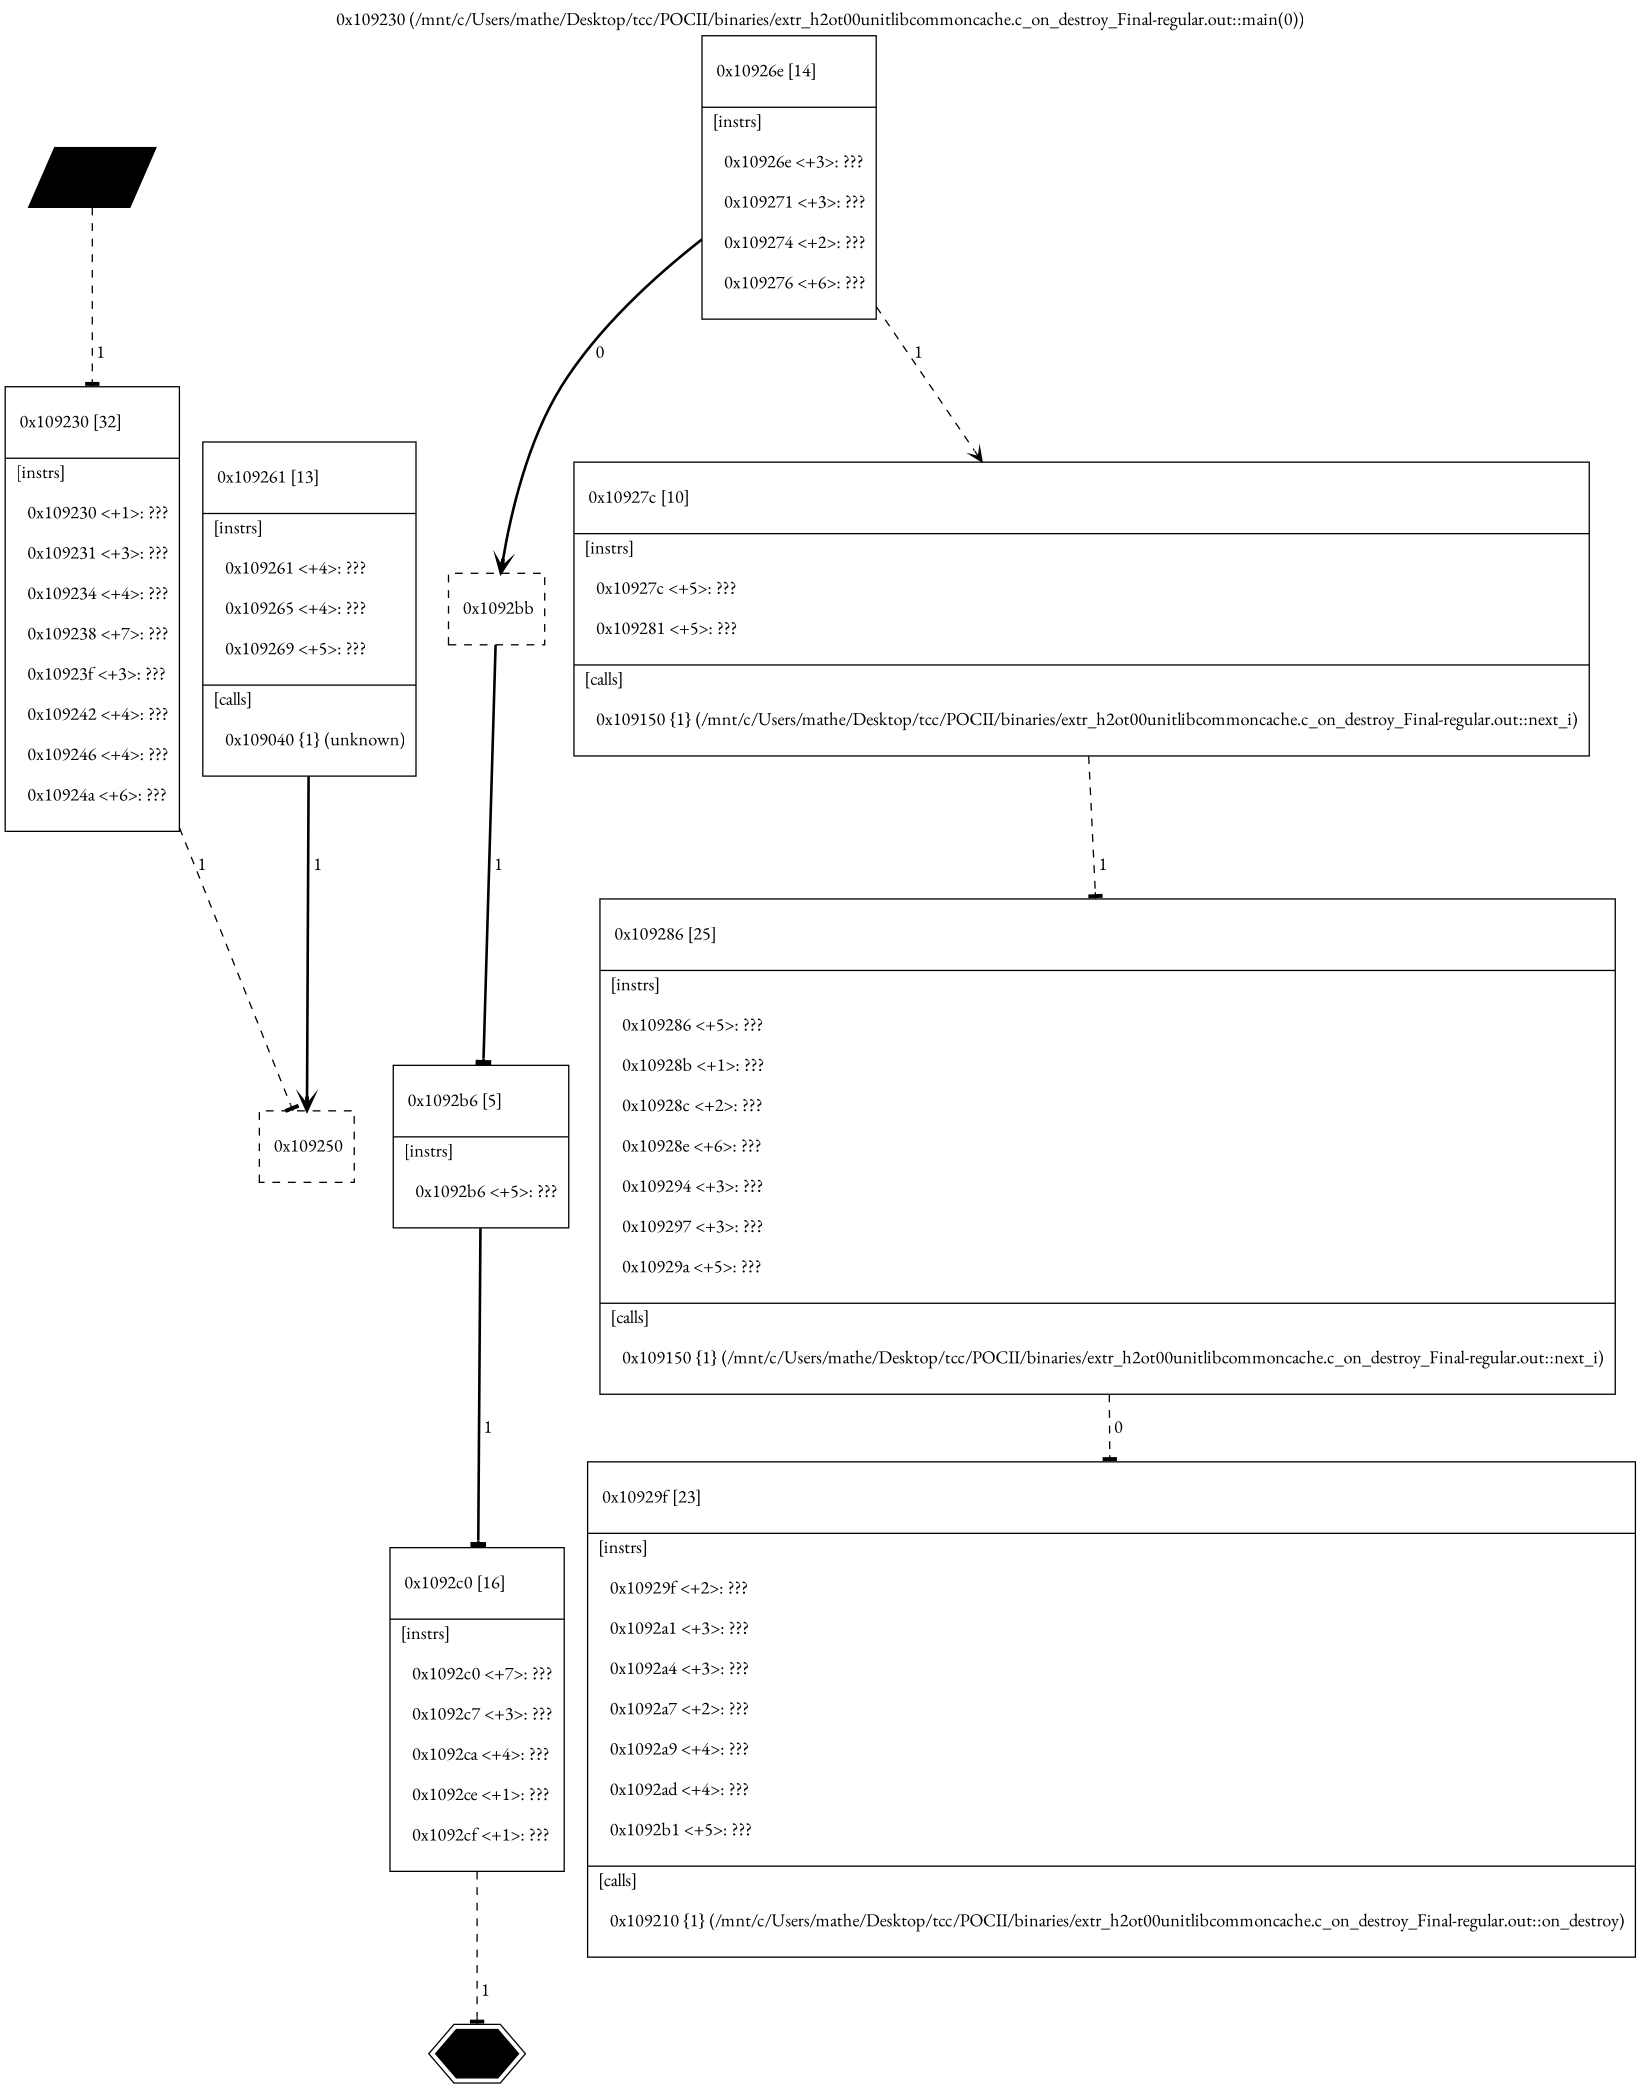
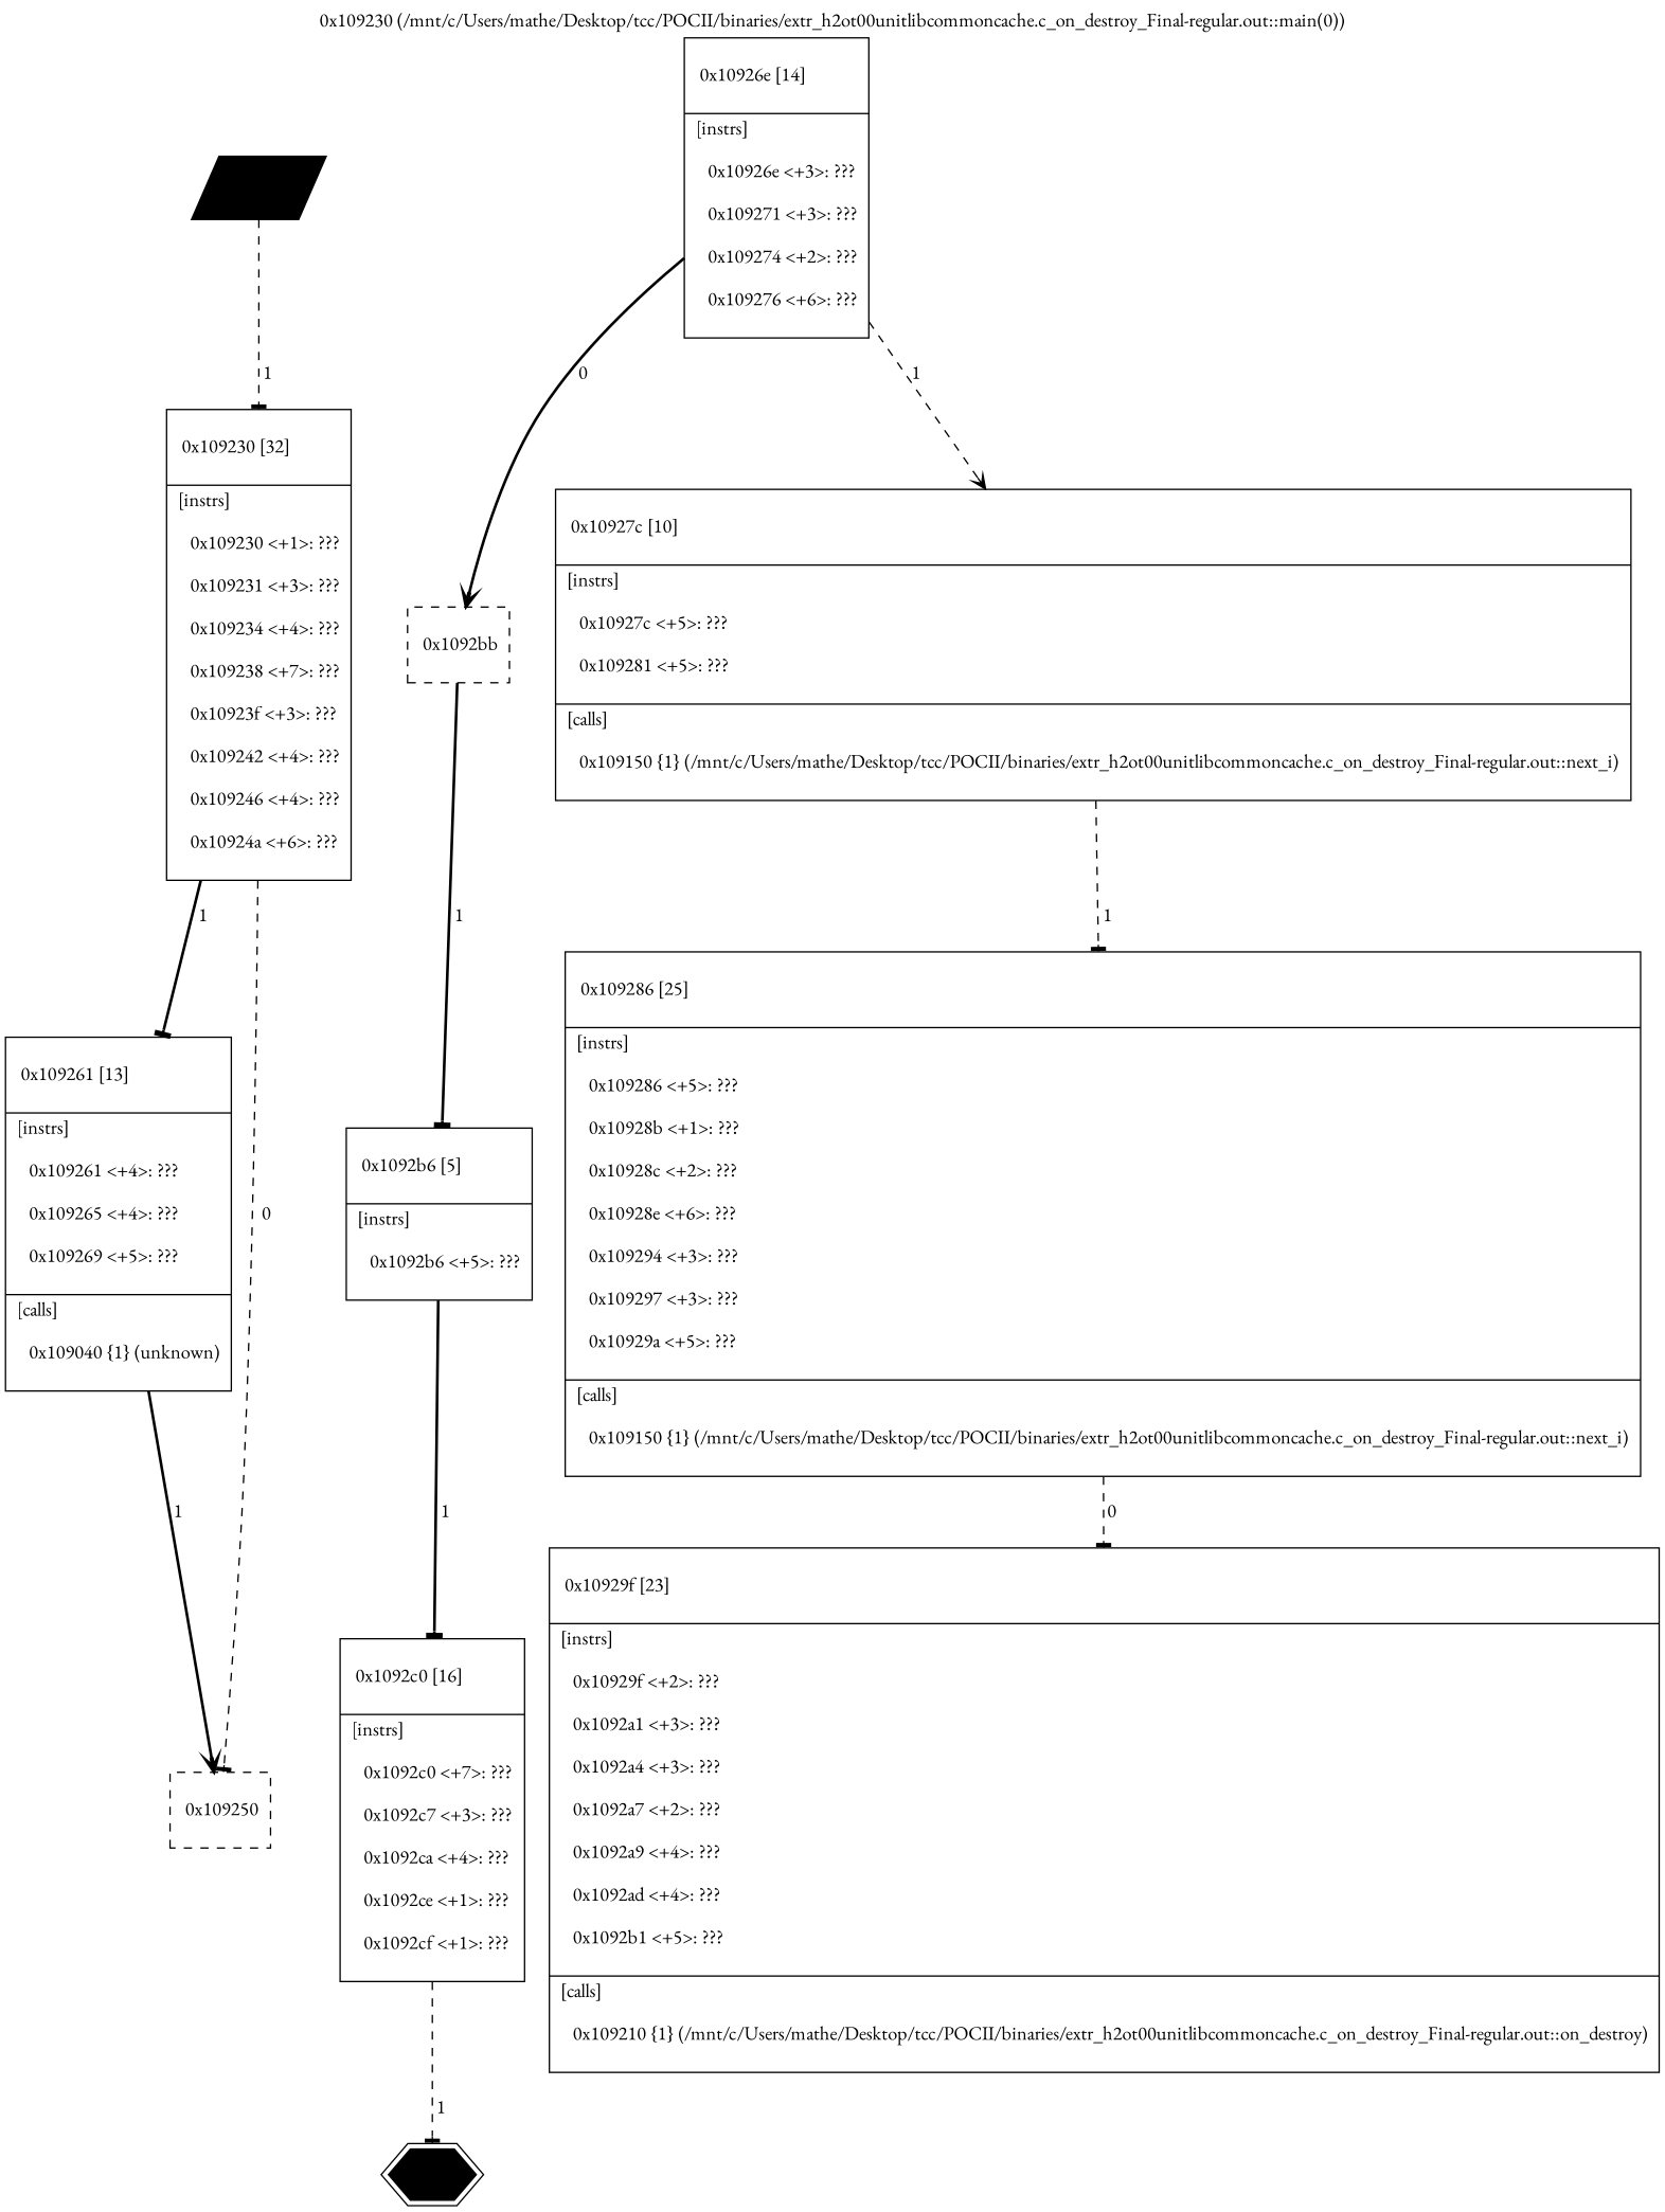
  digraph {
    fontname="EB Garamond"
    label="0x109230 (/mnt/c/Users/mathe/Desktop/tcc/POCII/binaries/extr_h2ot00unitlibcommoncache.c_on_destroy_Final-regular.out::main(0))"
    labelloc=t
    node [fontname="EB Garamond" shape=record]
    edge [arrowhead=tee fontname="EB Garamond" style=dashed]
    Entry [fillcolor=black height=0.3 shape=parallelogram style=filled width=0.3]
    n2 [label="{\n     0x109230 [32]\l\n     | [instrs]\l\n     &nbsp;&nbsp;0x109230 \<+1\>: ???\l\n     &nbsp;&nbsp;0x109231 \<+3\>: ???\l\n     &nbsp;&nbsp;0x109234 \<+4\>: ???\l\n     &nbsp;&nbsp;0x109238 \<+7\>: ???\l\n     &nbsp;&nbsp;0x10923f \<+3\>: ???\l\n     &nbsp;&nbsp;0x109242 \<+4\>: ???\l\n     &nbsp;&nbsp;0x109246 \<+4\>: ???\l\n     &nbsp;&nbsp;0x10924a \<+6\>: ???\l\n  }"]
    n3 [label="{\n     0x109261 [13]\l\n     | [instrs]\l\n     &nbsp;&nbsp;0x109261 \<+4\>: ???\l\n     &nbsp;&nbsp;0x109265 \<+4\>: ???\l\n     &nbsp;&nbsp;0x109269 \<+5\>: ???\l\n     | [calls]\l\n     &nbsp;&nbsp;0x109040 \{1\} (unknown)\l\n  }"]
    n4 [label="{\n     0x109250\l\n  }" style=dashed]
    n5 [label="{\n     0x10926e [14]\l\n     | [instrs]\l\n     &nbsp;&nbsp;0x10926e \<+3\>: ???\l\n     &nbsp;&nbsp;0x109271 \<+3\>: ???\l\n     &nbsp;&nbsp;0x109274 \<+2\>: ???\l\n     &nbsp;&nbsp;0x109276 \<+6\>: ???\l\n  }"]
    n6 [label="{\n     0x1092bb\l\n  }" style=dashed]
    n7 [label="{\n     0x10927c [10]\l\n     | [instrs]\l\n     &nbsp;&nbsp;0x10927c \<+5\>: ???\l\n     &nbsp;&nbsp;0x109281 \<+5\>: ???\l\n     | [calls]\l\n     &nbsp;&nbsp;0x109150 \{1\} (/mnt/c/Users/mathe/Desktop/tcc/POCII/binaries/extr_h2ot00unitlibcommoncache.c_on_destroy_Final-regular.out::next_i)\l\n  }"]
    n8 [label="{\n     0x1092b6 [5]\l\n     | [instrs]\l\n     &nbsp;&nbsp;0x1092b6 \<+5\>: ???\l\n  }"]
    n9 [label="{\n     0x109286 [25]\l\n     | [instrs]\l\n     &nbsp;&nbsp;0x109286 \<+5\>: ???\l\n     &nbsp;&nbsp;0x10928b \<+1\>: ???\l\n     &nbsp;&nbsp;0x10928c \<+2\>: ???\l\n     &nbsp;&nbsp;0x10928e \<+6\>: ???\l\n     &nbsp;&nbsp;0x109294 \<+3\>: ???\l\n     &nbsp;&nbsp;0x109297 \<+3\>: ???\l\n     &nbsp;&nbsp;0x10929a \<+5\>: ???\l\n     | [calls]\l\n     &nbsp;&nbsp;0x109150 \{1\} (/mnt/c/Users/mathe/Desktop/tcc/POCII/binaries/extr_h2ot00unitlibcommoncache.c_on_destroy_Final-regular.out::next_i)\l\n  }"]
    n10 [label="{\n     0x10929f [23]\l\n     | [instrs]\l\n     &nbsp;&nbsp;0x10929f \<+2\>: ???\l\n     &nbsp;&nbsp;0x1092a1 \<+3\>: ???\l\n     &nbsp;&nbsp;0x1092a4 \<+3\>: ???\l\n     &nbsp;&nbsp;0x1092a7 \<+2\>: ???\l\n     &nbsp;&nbsp;0x1092a9 \<+4\>: ???\l\n     &nbsp;&nbsp;0x1092ad \<+4\>: ???\l\n     &nbsp;&nbsp;0x1092b1 \<+5\>: ???\l\n     | [calls]\l\n     &nbsp;&nbsp;0x109210 \{1\} (/mnt/c/Users/mathe/Desktop/tcc/POCII/binaries/extr_h2ot00unitlibcommoncache.c_on_destroy_Final-regular.out::on_destroy)\l\n  }"]
    Exit [fillcolor=black height=0.3 peripheries=2 shape=hexagon style=filled width=0.3]
    n12 [label="{\n     0x1092c0 [16]\l\n     | [instrs]\l\n     &nbsp;&nbsp;0x1092c0 \<+7\>: ???\l\n     &nbsp;&nbsp;0x1092c7 \<+3\>: ???\l\n     &nbsp;&nbsp;0x1092ca \<+4\>: ???\l\n     &nbsp;&nbsp;0x1092ce \<+1\>: ???\l\n     &nbsp;&nbsp;0x1092cf \<+1\>: ???\l\n  }"]
    Entry -> n2 [label=" 1"]
-   n2 -> n4 [label=" 1"]
+   n2 -> n3 [label=" 1" style=bold]
+   n2 -> n4 [label=" 0"]
    n3 -> n4 [arrowhead=vee label=" 1" style=bold]
    n5 -> n6 [arrowhead=vee label=" 0" style=bold]
    n5 -> n7 [arrowhead=vee label=" 1"]
    n6 -> n8 [label=" 1" style=bold]
    n7 -> n9 [label=" 1"]
    n8 -> n12 [label=" 1" style=bold]
    n9 -> n10 [label=" 0"]
    n12 -> Exit [label=" 1"]
  }
